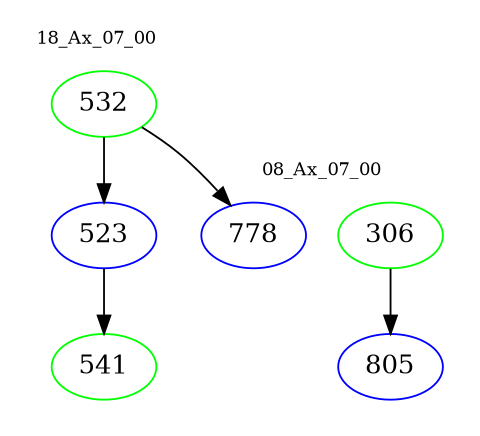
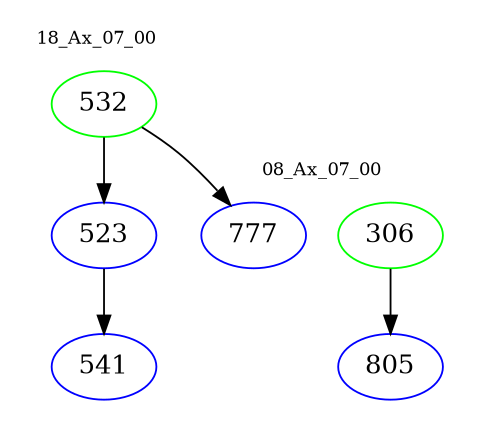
  digraph {
    node [color=blue]
    edge [color=black]
    n1 [color=green label=306]
    n2 [label=805]
-   n3 [label=778]
+   n3 [label=777]
    n4 [color=green label=532]
    n5 [label=523]
-   n6 [color=green label=541]
+   n6 [label=541]
    subgraph cluster_1 {
      color=white
      fontsize=10
      label="08_Ax_07_00"
      n1
      n2
      n3
    }
    subgraph cluster_2 {
      color=white
      fontsize=10
      label="18_Ax_07_00"
      n4
      n5
      n6
    }
    n1 -> n2
    n4 -> n3
    n4 -> n5
    n5 -> n6
  }
